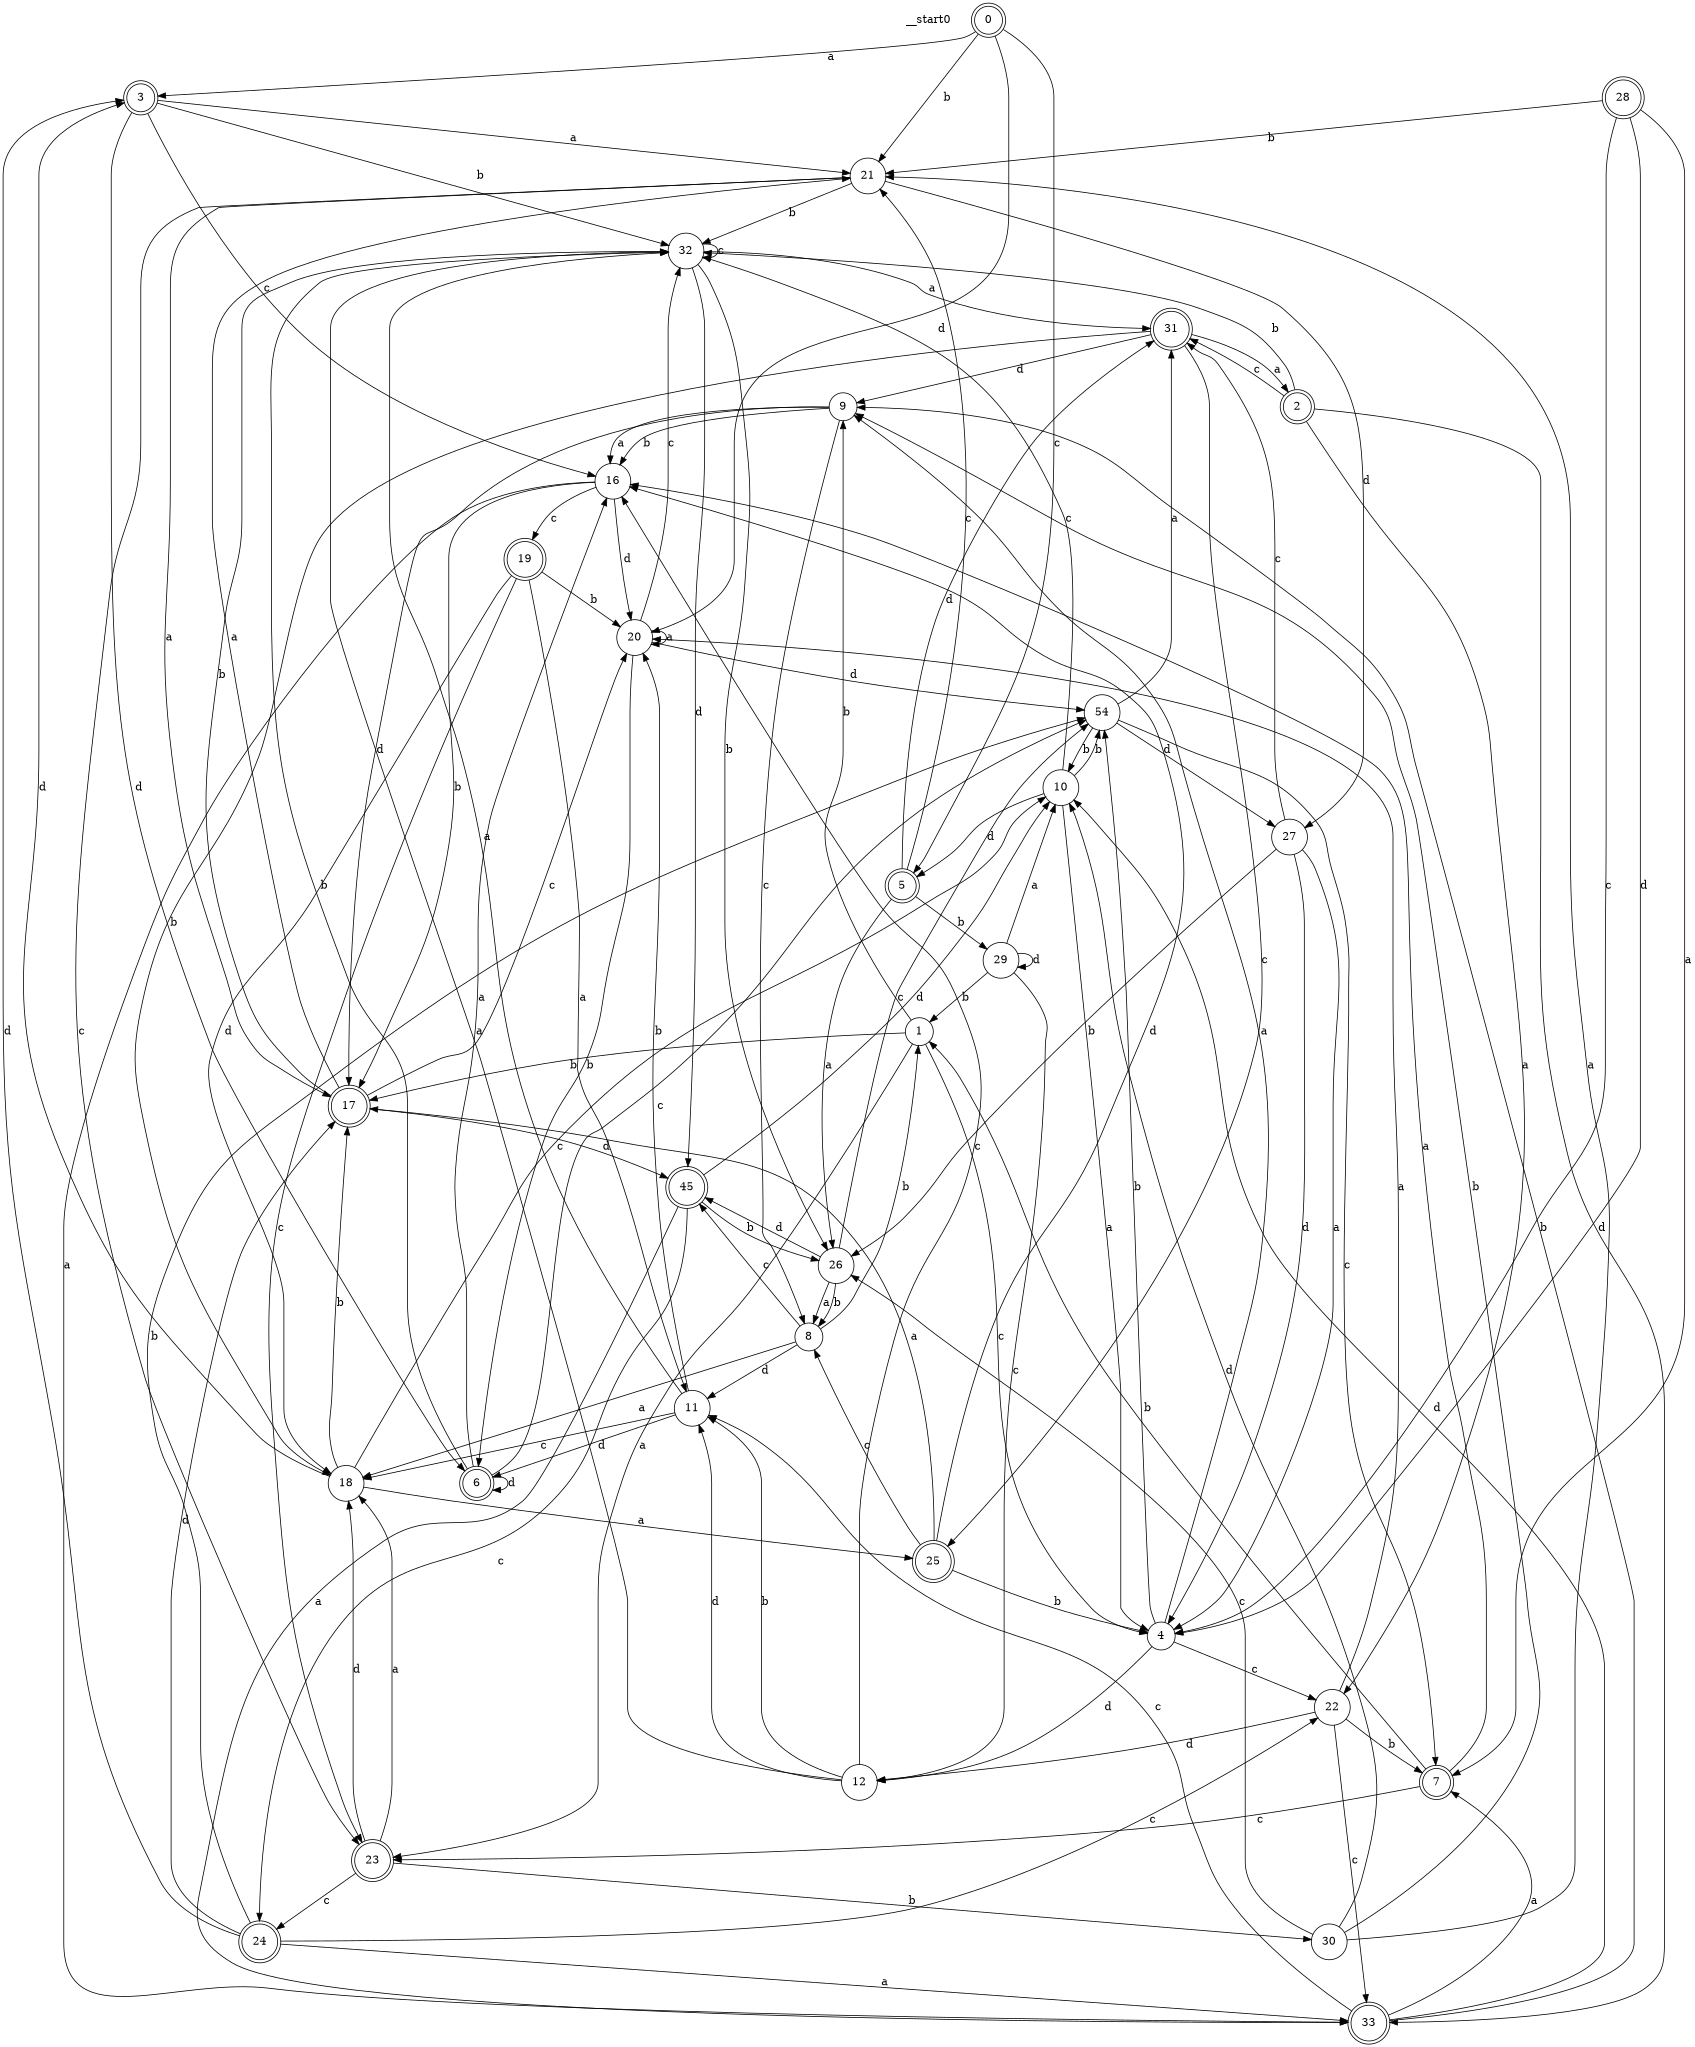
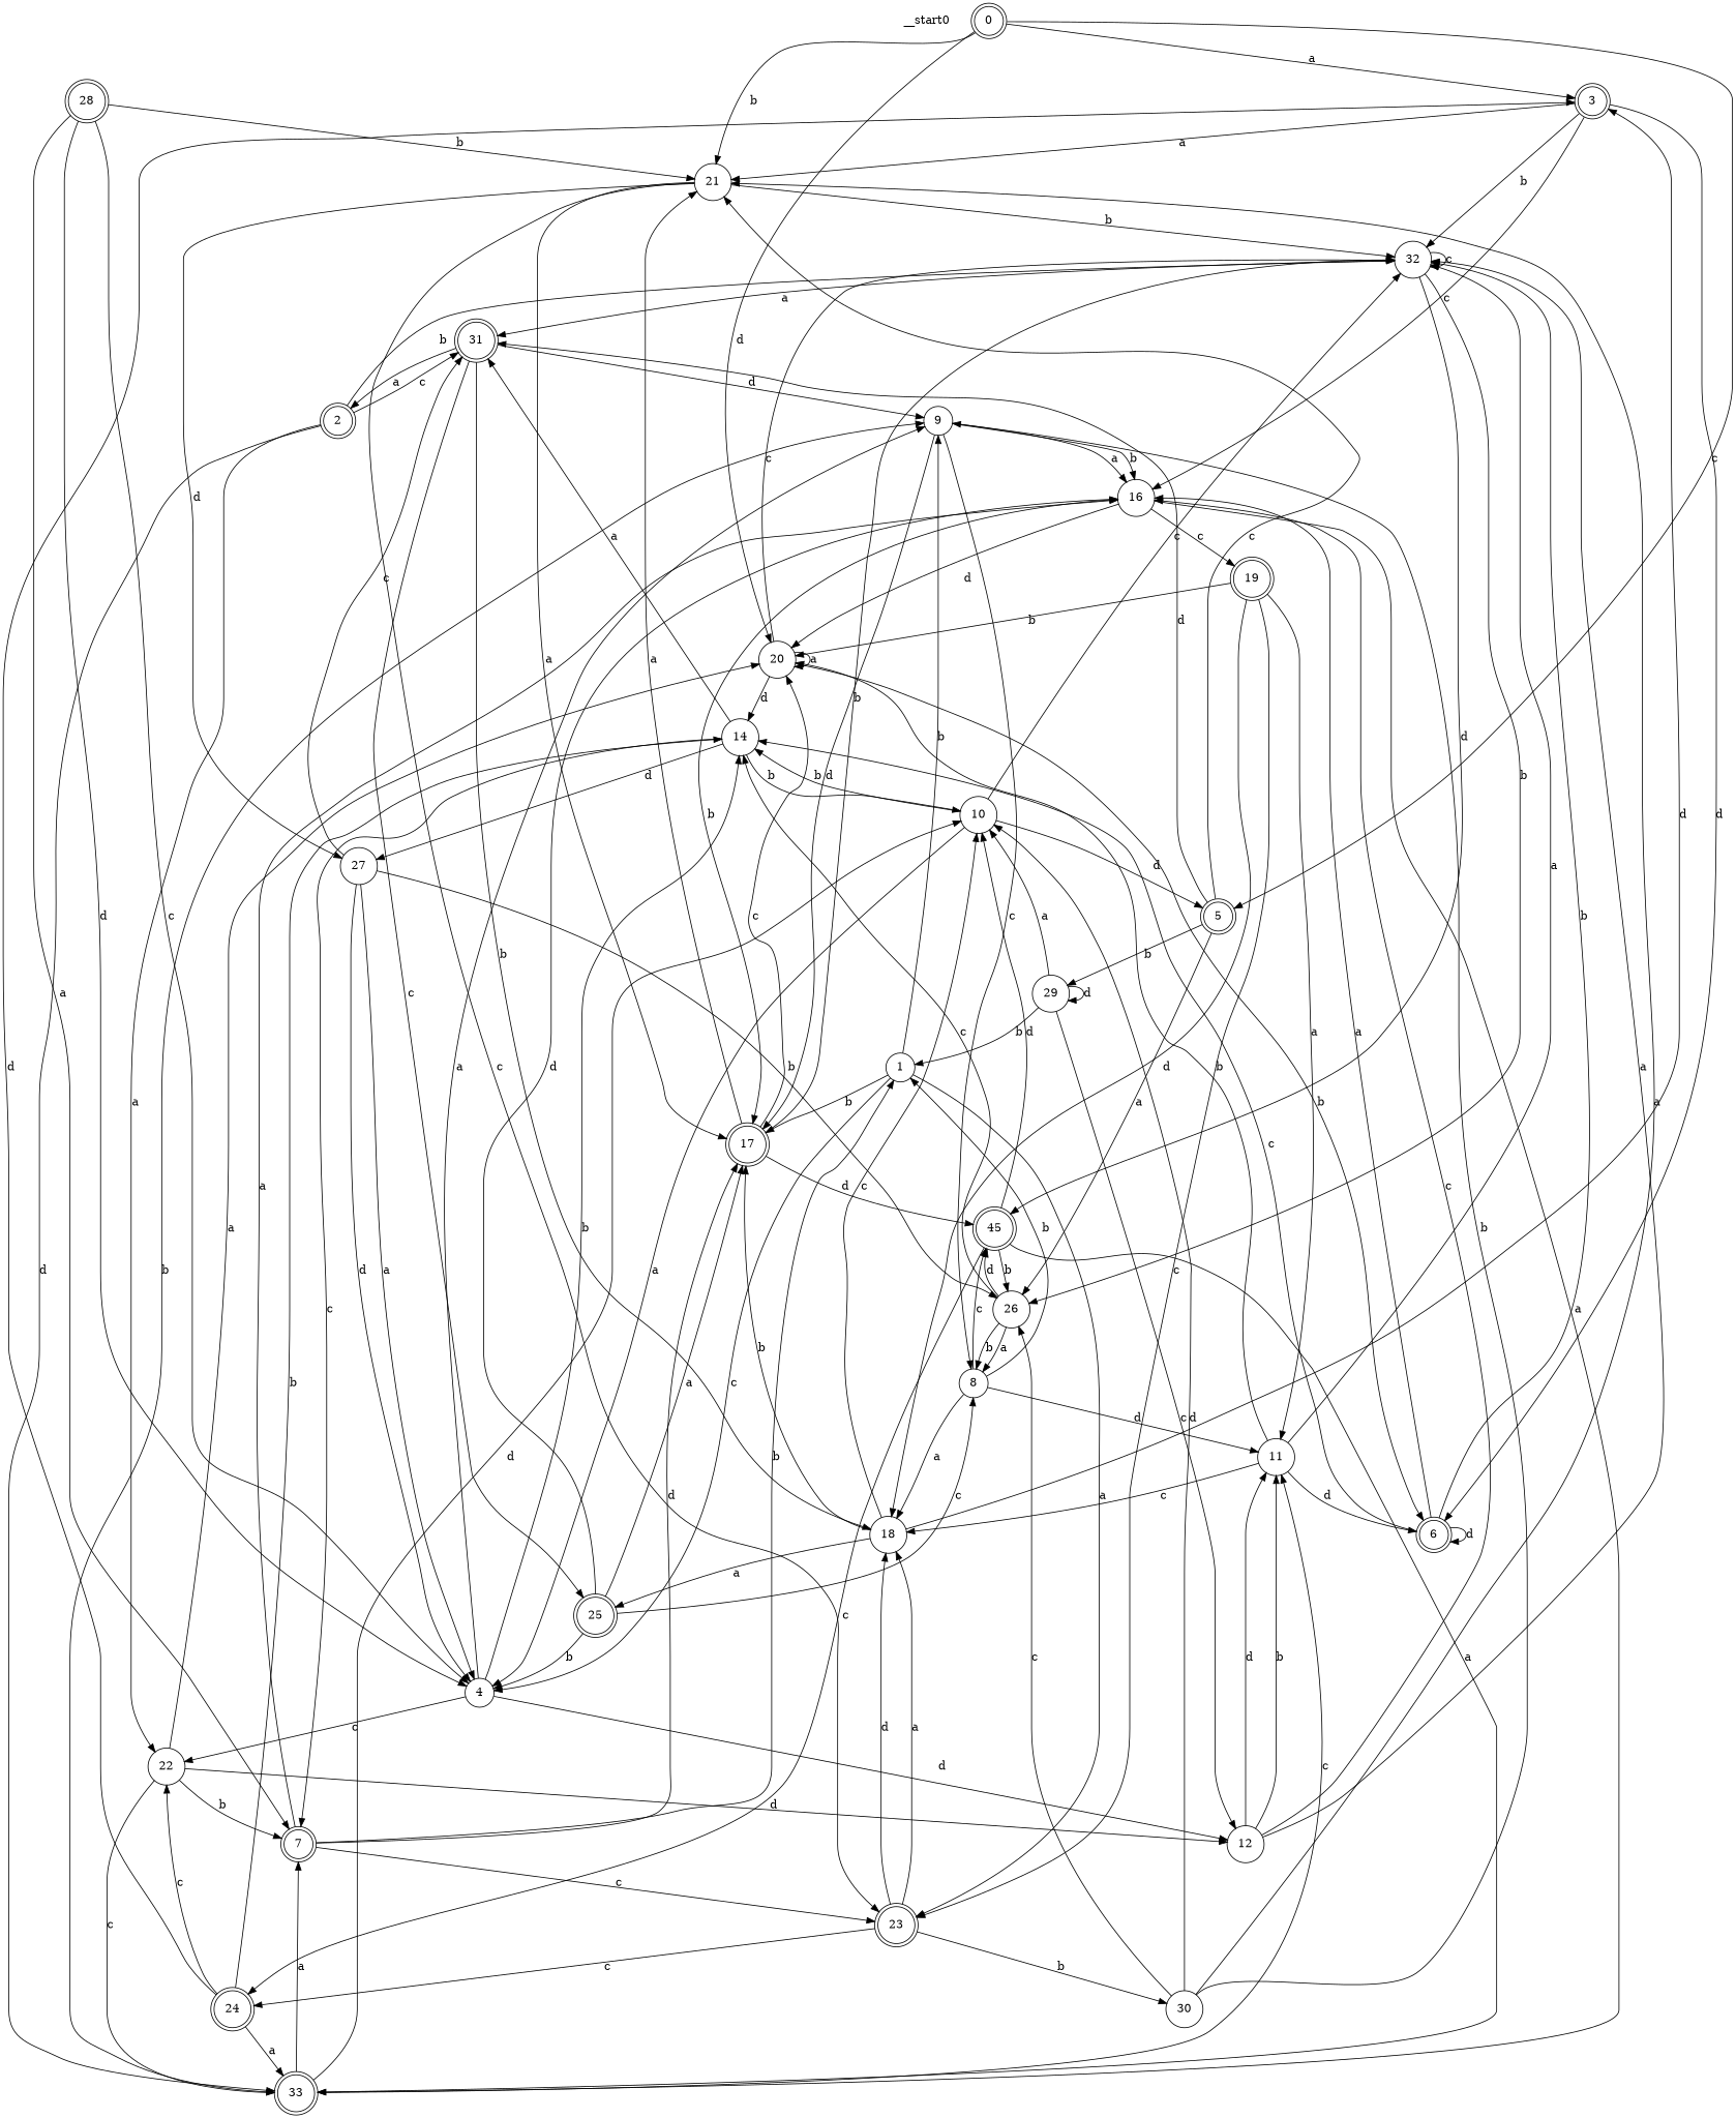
  digraph {
    rankdir=TB
    node [shape=circle color=black fillcolor=white style=filled]
    __start0 [shape=none color="" fillcolor="" style=""]
    n2 [label=0 shape=doublecircle style="rounded,filled"]
    n3 [label=3 shape=doublecircle style="rounded,filled"]
    n4 [label=5 shape=doublecircle style="rounded,filled"]
    n5 [label=20]
    n6 [label=21]
    n7 [label=32]
    n8 [label=6 shape=doublecircle style="rounded,filled"]
    n9 [label=16]
    n10 [label=31 shape=doublecircle style="rounded,filled"]
    n11 [label=26]
    n12 [label=29]
-   n13 [label=54]
+   n13 [label=14]
    n14 [label=17 shape=doublecircle style="rounded,filled"]
    n15 [label=23 shape=doublecircle style="rounded,filled"]
    n16 [label=27]
    n17 [label=1]
    n18 [label=4]
    n19 [label=9]
    n20 [label=22]
    n21 [label=12]
    n22 [label=8]
    n23 [label=45 shape=doublecircle style="rounded,filled"]
    n24 [label=18]
    n25 [label=24 shape=doublecircle style="rounded,filled"]
    n26 [label=30]
    n27 [label=2 shape=doublecircle style="rounded,filled"]
    n28 [label=33 shape=doublecircle style="rounded,filled"]
    n29 [label=7 shape=doublecircle style="rounded,filled"]
    n30 [label=11]
    n31 [label=10]
    n32 [label=25 shape=doublecircle style="rounded,filled"]
    n33 [label=19 shape=doublecircle style="rounded,filled"]
    n34 [label=28 shape=doublecircle style="rounded,filled"]
    n2 -> n3 [label=a]
    n2 -> n4 [label=c]
    n2 -> n5 [label=d]
    n2 -> n6 [label=b]
    n3 -> n6 [label=a]
    n3 -> n7 [label=b]
    n3 -> n8 [label=d]
    n3 -> n9 [label=c]
    n4 -> n6 [label=c]
    n4 -> n10 [label=d]
    n4 -> n11 [label=a]
    n4 -> n12 [label=b]
    n5 -> n5 [label=a]
    n5 -> n7 [label=c]
    n5 -> n8 [label=b]
    n5 -> n13 [label=d]
    n6 -> n7 [label=b]
    n6 -> n14 [label=a]
    n6 -> n15 [label=c]
    n6 -> n16 [label=d]
    n7 -> n7 [label=c]
    n7 -> n10 [label=a]
    n7 -> n11 [label=b]
    n7 -> n23 [label=d]
    n8 -> n7 [label=b]
    n8 -> n8 [label=d]
    n8 -> n9 [label=a]
    n8 -> n13 [label=c]
    n9 -> n5 [label=d]
    n9 -> n14 [label=b]
    n9 -> n28 [label=a]
    n9 -> n33 [label=c]
    n10 -> n19 [label=d]
    n10 -> n24 [label=b]
    n10 -> n27 [label=a]
    n10 -> n32 [label=c]
    n11 -> n13 [label=c]
    n11 -> n22 [label=a]
    n11 -> n22 [label=b]
    n11 -> n23 [label=d]
    n12 -> n12 [label=d]
    n12 -> n17 [label=b]
    n12 -> n21 [label=c]
    n12 -> n31 [label=a]
    n13 -> n10 [label=a]
    n13 -> n16 [label=d]
    n13 -> n29 [label=c]
    n13 -> n31 [label=b]
    n14 -> n5 [label=c]
    n14 -> n6 [label=a]
    n14 -> n7 [label=b]
    n14 -> n23 [label=d]
    n15 -> n24 [label=a]
    n15 -> n24 [label=d]
    n15 -> n25 [label=c]
    n15 -> n26 [label=b]
    n16 -> n10 [label=c]
    n16 -> n11 [label=b]
    n16 -> n18 [label=a]
    n16 -> n18 [label=d]
    n17 -> n14 [label=b]
    n17 -> n15 [label=a]
    n17 -> n18 [label=c]
    n17 -> n19 [label=b]
    n18 -> n13 [label=b]
    n18 -> n19 [label=a]
    n18 -> n20 [label=c]
    n18 -> n21 [label=d]
    n19 -> n9 [label=a]
    n19 -> n9 [label=b]
    n19 -> n14 [label=d]
    n19 -> n22 [label=c]
    n20 -> n5 [label=a]
    n20 -> n21 [label=d]
    n20 -> n28 [label=c]
    n20 -> n29 [label=b]
    n21 -> n7 [label=a]
    n21 -> n9 [label=c]
    n21 -> n30 [label=b]
    n21 -> n30 [label=d]
    n22 -> n17 [label=b]
    n22 -> n23 [label=c]
    n22 -> n24 [label=a]
    n22 -> n30 [label=d]
    n23 -> n11 [label=b]
    n23 -> n25 [label=c]
    n23 -> n28 [label=a]
    n23 -> n31 [label=d]
    n24 -> n3 [label=d]
    n24 -> n14 [label=b]
    n24 -> n31 [label=c]
    n24 -> n32 [label=a]
    n25 -> n3 [label=d]
    n25 -> n13 [label=b]
    n25 -> n20 [label=c]
    n25 -> n28 [label=a]
    n26 -> n6 [label=a]
    n26 -> n11 [label=c]
    n26 -> n19 [label=b]
    n26 -> n31 [label=d]
    n27 -> n7 [label=b]
    n27 -> n10 [label=c]
    n27 -> n20 [label=a]
    n27 -> n28 [label=d]
    n28 -> n19 [label=b]
    n28 -> n29 [label=a]
    n28 -> n30 [label=c]
    n28 -> n31 [label=d]
    n29 -> n9 [label=a]
-   n25 -> n14 [label=d]
+   n29 -> n14 [label=d]
    n29 -> n15 [label=c]
    n29 -> n17 [label=b]
    n30 -> n5 [label=b]
    n30 -> n7 [label=a]
    n30 -> n8 [label=d]
    n30 -> n24 [label=c]
    n31 -> n4 [label=d]
    n31 -> n7 [label=c]
    n31 -> n13 [label=b]
    n31 -> n18 [label=a]
    n32 -> n9 [label=d]
    n32 -> n14 [label=a]
    n32 -> n18 [label=b]
    n32 -> n22 [label=c]
    n33 -> n5 [label=b]
    n33 -> n15 [label=c]
    n33 -> n24 [label=d]
    n33 -> n30 [label=a]
    n34 -> n6 [label=b]
    n34 -> n18 [label=c]
    n34 -> n18 [label=d]
    n34 -> n29 [label=a]
  }
